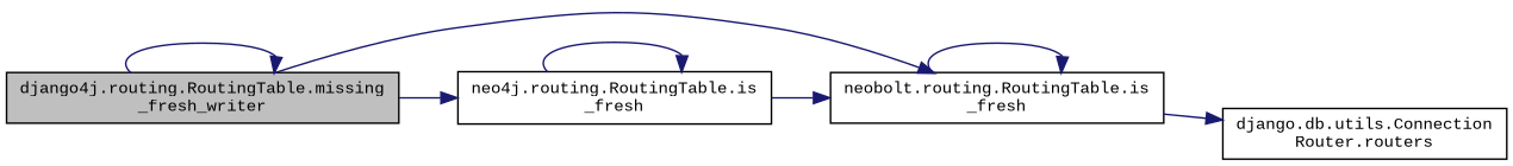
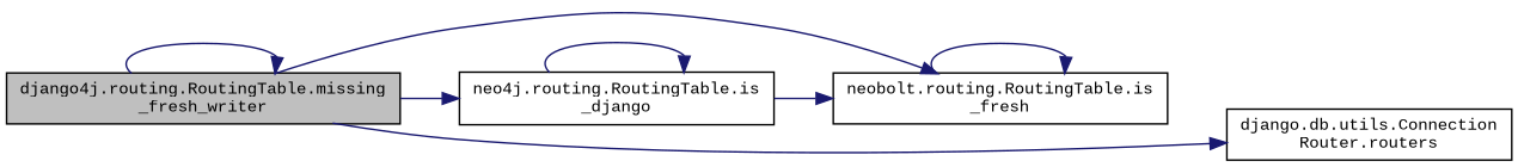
  digraph {
    fontname="Liberation Mono"
    rankdir=LR
    node [color=black fillcolor=white fontname="Liberation Mono" fontsize=10 shape=record style=filled]
    edge [color=midnightblue fontname="Liberation Mono" fontsize=10 labelfontname=Helvetica labelfontsize=10 style=solid]
    n1 [fillcolor=grey75 fontcolor=black height=0.2 label="django4j.routing.RoutingTable.missing\l_fresh_writer" width=0.4]
    n2 [height=0.2 label="neobolt.routing.RoutingTable.is\l_fresh" width=0.4]
-   n3 [height=0.2 label="neo4j.routing.RoutingTable.is\l_fresh" width=0.4]
+   n3 [height=0.2 label="neo4j.routing.RoutingTable.is\l_django" width=0.4]
    n4 [height=0.2 label="django.db.utils.Connection\lRouter.routers" width=0.4]
    n1 -> n1
    n1 -> n2
    n1 -> n3
    n2 -> n2
-   n2 -> n4
+   n1 -> n4
    n3 -> n2
    n3 -> n3
  }
